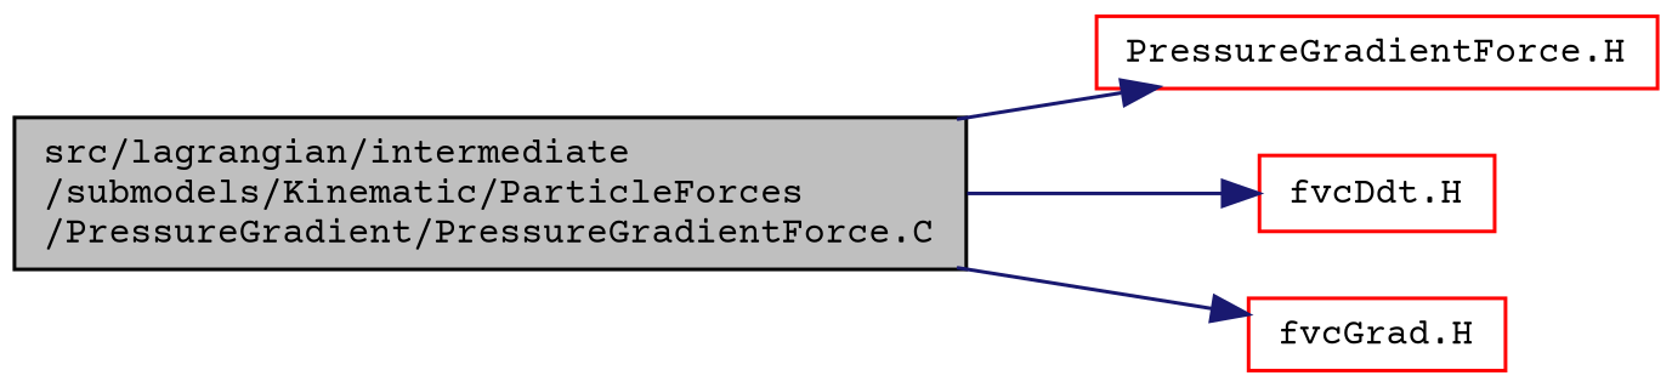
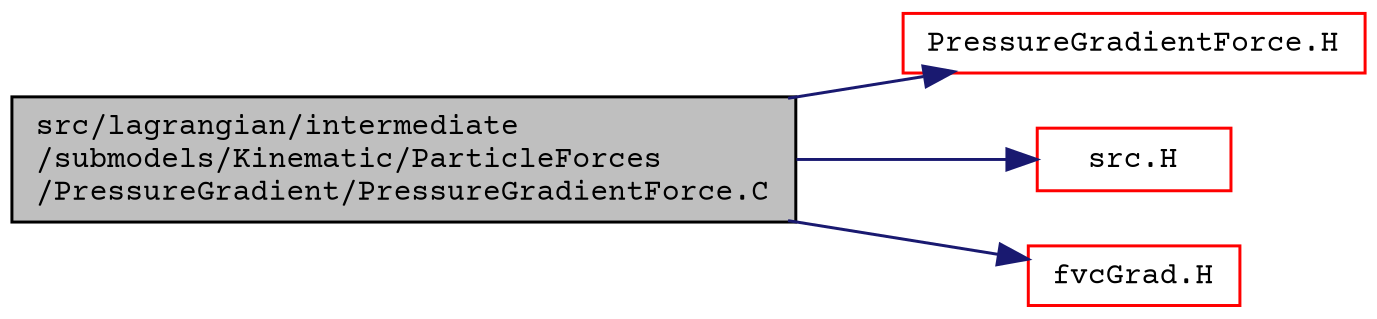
  digraph {
    rankdir=LR
    fontname="Courier Prime"
    node [color=red fontname="Courier Prime" fontsize=10 shape=record]
    edge [color=midnightblue fontname="Courier Prime" fontsize=10 labelfontname=FreeSans labelfontsize=10 style=solid]
    n1 [color=black fillcolor=grey75 fontcolor=black height=0.2 label="src/lagrangian/intermediate\l/submodels/Kinematic/ParticleForces\l/PressureGradient/PressureGradientForce.C" style=filled width=0.4]
    n2 [height=0.2 label="PressureGradientForce.H" width=0.4]
-   n3 [height=0.2 label="fvcDdt.H" width=0.4]
+   n3 [height=0.2 label="src.H" width=0.4]
    n4 [height=0.2 label="fvcGrad.H" width=0.4]
    n1 -> n2
    n1 -> n3
    n1 -> n4
  }
